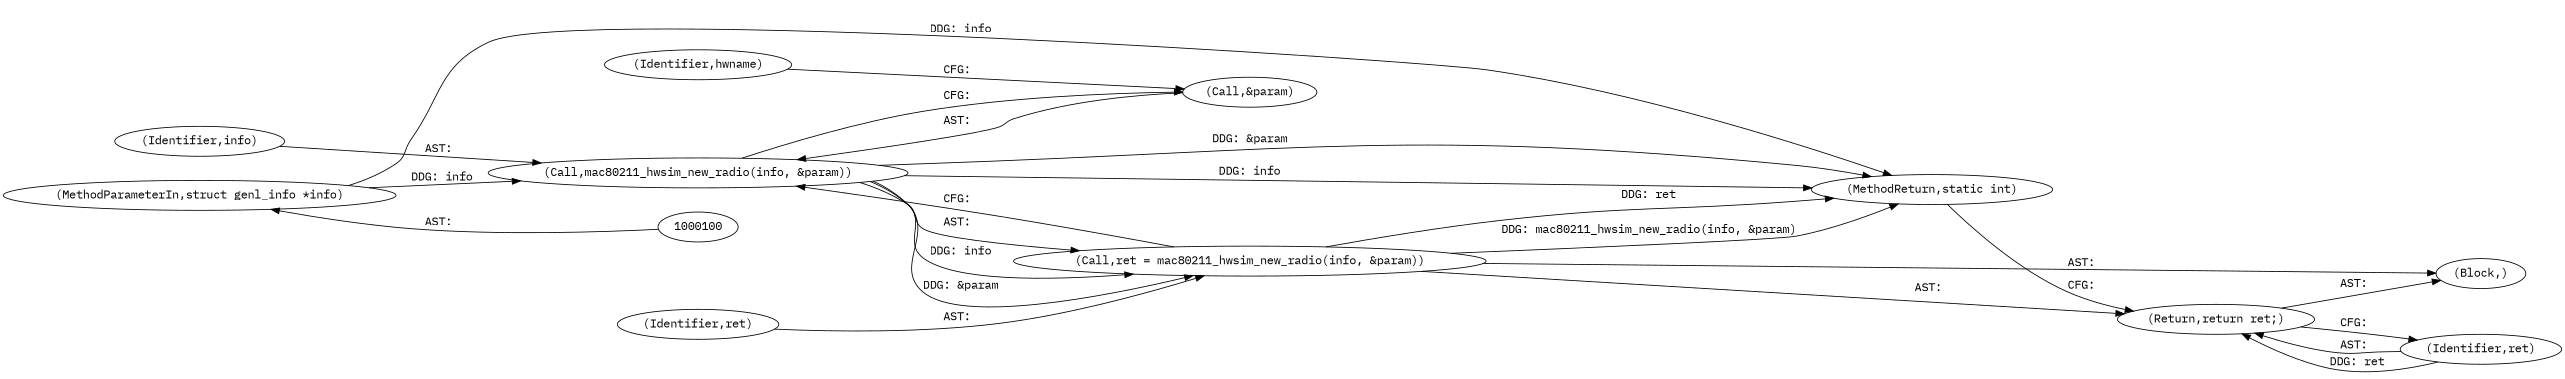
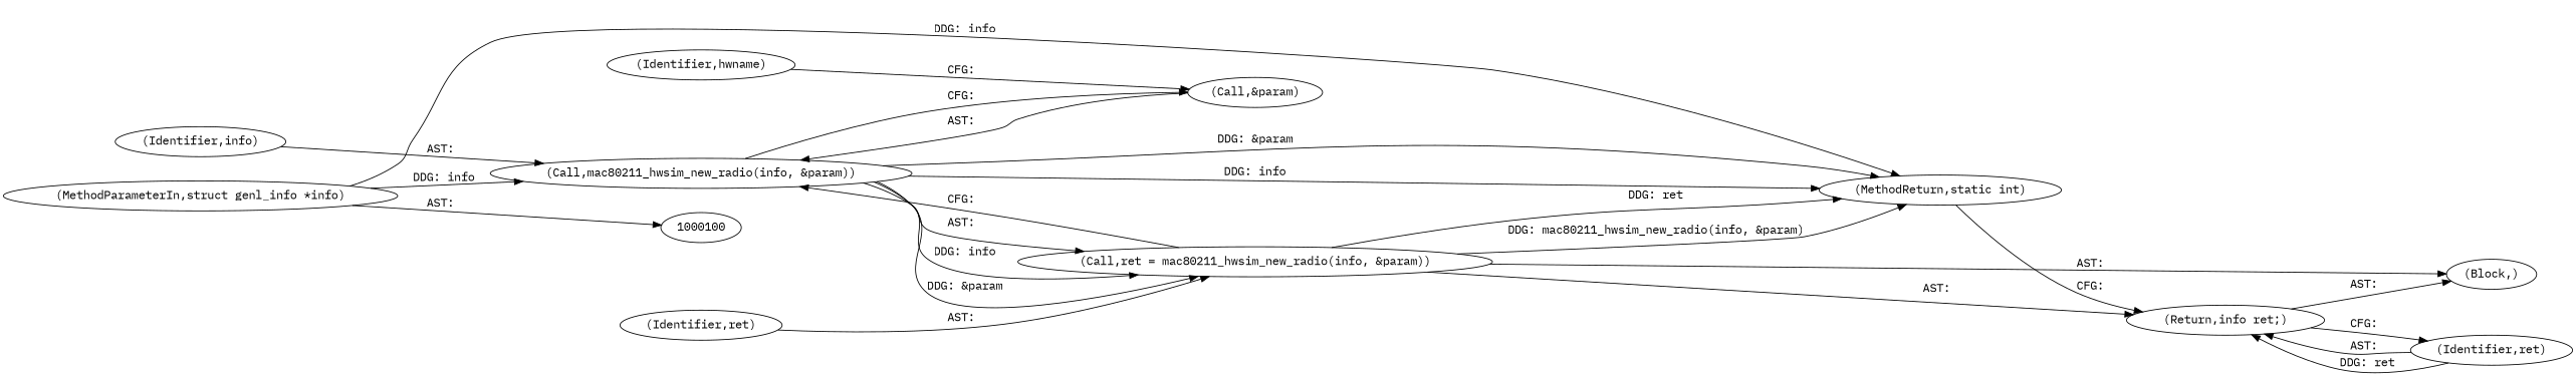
  digraph {
    fontname="IBM Plex Mono"
    rankdir=LR
    node [fontname="IBM Plex Mono"]
    edge [fontname="IBM Plex Mono"]
    n1 [label="(MethodParameterIn,struct genl_info *info)"]
    n2 [label="(Call,mac80211_hwsim_new_radio(info, &param))"]
    n3 [label="(MethodReturn,static int)"]
    1000100
    n5 [label="(Call,ret = mac80211_hwsim_new_radio(info, &param))"]
    n6 [label="(Call,&param)"]
-   n7 [label="(Return,return ret;)"]
+   n7 [label="(Return,info ret;)"]
    n8 [label="(Block,)"]
    n9 [label="(Identifier,ret)"]
    n10 [label="(Identifier,info)"]
    n11 [label="(Identifier,hwname)"]
    n12 [label="(Identifier,ret)"]
    n1 -> n2 [label="DDG: info"]
    n1 -> n3 [label="DDG: info"]
-   1000100 -> n1 [label="AST: "]
+   n1 -> 1000100 [label="AST: "]
    n2 -> n3 [label="DDG: &param"]
    n2 -> n3 [label="DDG: info"]
    n2 -> n5 [label="AST: "]
    n2 -> n5 [label="DDG: info"]
    n2 -> n5 [label="DDG: &param"]
    n2 -> n6 [label="CFG: "]
    n3 -> n7 [label="CFG: "]
    n5 -> n2 [label="CFG: "]
    n5 -> n3 [label="DDG: ret"]
    n5 -> n3 [label="DDG: mac80211_hwsim_new_radio(info, &param)"]
    n5 -> n7 [label="AST: "]
    n5 -> n8 [label="AST: "]
    n6 -> n2 [label="AST: "]
    n7 -> n8 [label="AST: "]
    n7 -> n9 [label="CFG: "]
    n9 -> n7 [label="AST: "]
    n9 -> n7 [label="DDG: ret"]
    n10 -> n2 [label="AST: "]
    n11 -> n6 [label="CFG: "]
    n12 -> n5 [label="AST: "]
  }
